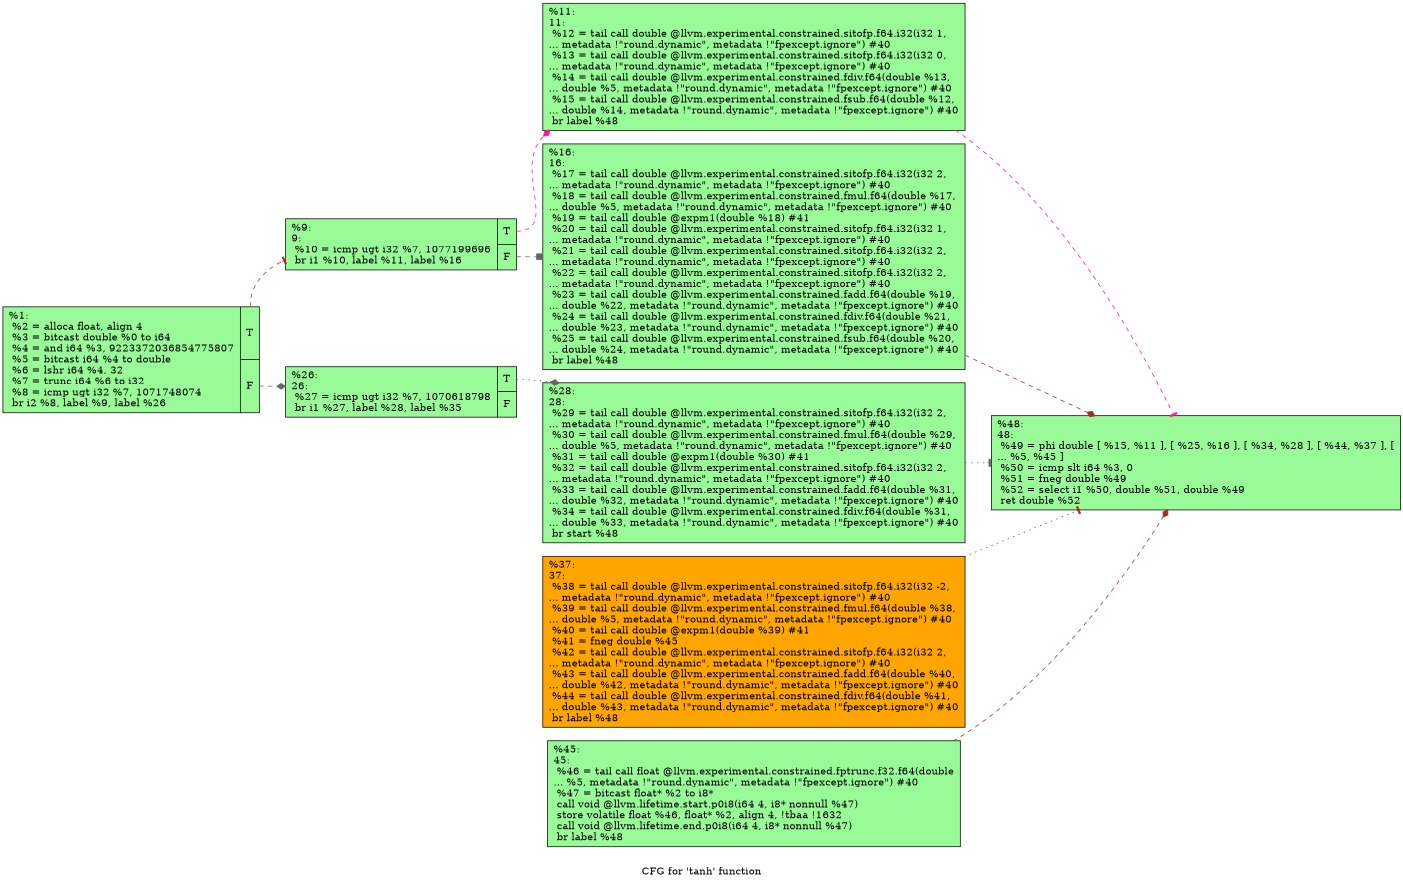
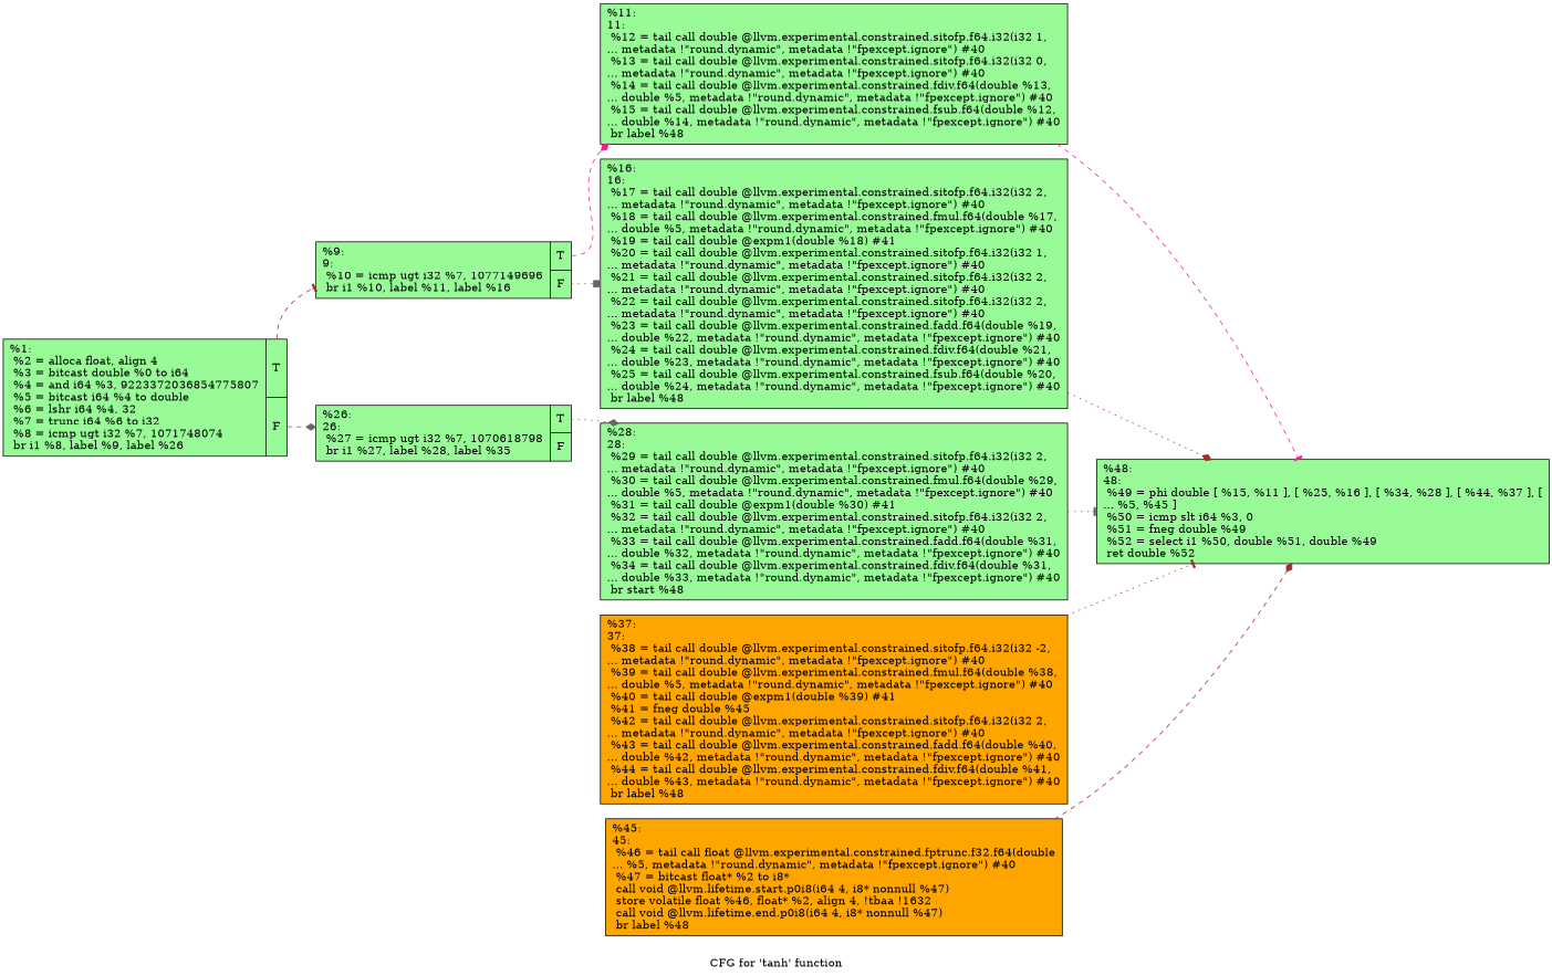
  digraph {
    label="CFG for 'tanh' function"
    rankdir=LR
    node [fillcolor=palegreen shape=record style=filled]
    edge [arrowhead=diamond color=brown style=dashed]
-   n1 [label="{%1:\l  %2 = alloca float, align 4\l  %3 = bitcast double %0 to i64\l  %4 = and i64 %3, 9223372036854775807\l  %5 = bitcast i64 %4 to double\l  %6 = lshr i64 %4, 32\l  %7 = trunc i64 %6 to i32\l  %8 = icmp ugt i32 %7, 1071748074\l  br i2 %8, label %9, label %26\l|{<s0>T|<s1>F}}"]
-   n2 [label="{%9:\l9:                                                \l  %10 = icmp ugt i32 %7, 1077199696\l  br i1 %10, label %11, label %16\l|{<s0>T|<s1>F}}"]
+   n1 [label="{%1:\l  %2 = alloca float, align 4\l  %3 = bitcast double %0 to i64\l  %4 = and i64 %3, 9223372036854775807\l  %5 = bitcast i64 %4 to double\l  %6 = lshr i64 %4, 32\l  %7 = trunc i64 %6 to i32\l  %8 = icmp ugt i32 %7, 1071748074\l  br i1 %8, label %9, label %26\l|{<s0>T|<s1>F}}"]
+   n2 [label="{%9:\l9:                                                \l  %10 = icmp ugt i32 %7, 1077149696\l  br i1 %10, label %11, label %16\l|{<s0>T|<s1>F}}"]
    n3 [label="{%26:\l26:                                               \l  %27 = icmp ugt i32 %7, 1070618798\l  br i1 %27, label %28, label %35\l|{<s0>T|<s1>F}}"]
    n4 [label="{%11:\l11:                                               \l  %12 = tail call double @llvm.experimental.constrained.sitofp.f64.i32(i32 1,\l... metadata !\"round.dynamic\", metadata !\"fpexcept.ignore\") #40\l  %13 = tail call double @llvm.experimental.constrained.sitofp.f64.i32(i32 0,\l... metadata !\"round.dynamic\", metadata !\"fpexcept.ignore\") #40\l  %14 = tail call double @llvm.experimental.constrained.fdiv.f64(double %13,\l... double %5, metadata !\"round.dynamic\", metadata !\"fpexcept.ignore\") #40\l  %15 = tail call double @llvm.experimental.constrained.fsub.f64(double %12,\l... double %14, metadata !\"round.dynamic\", metadata !\"fpexcept.ignore\") #40\l  br label %48\l}"]
    n5 [label="{%16:\l16:                                               \l  %17 = tail call double @llvm.experimental.constrained.sitofp.f64.i32(i32 2,\l... metadata !\"round.dynamic\", metadata !\"fpexcept.ignore\") #40\l  %18 = tail call double @llvm.experimental.constrained.fmul.f64(double %17,\l... double %5, metadata !\"round.dynamic\", metadata !\"fpexcept.ignore\") #40\l  %19 = tail call double @expm1(double %18) #41\l  %20 = tail call double @llvm.experimental.constrained.sitofp.f64.i32(i32 1,\l... metadata !\"round.dynamic\", metadata !\"fpexcept.ignore\") #40\l  %21 = tail call double @llvm.experimental.constrained.sitofp.f64.i32(i32 2,\l... metadata !\"round.dynamic\", metadata !\"fpexcept.ignore\") #40\l  %22 = tail call double @llvm.experimental.constrained.sitofp.f64.i32(i32 2,\l... metadata !\"round.dynamic\", metadata !\"fpexcept.ignore\") #40\l  %23 = tail call double @llvm.experimental.constrained.fadd.f64(double %19,\l... double %22, metadata !\"round.dynamic\", metadata !\"fpexcept.ignore\") #40\l  %24 = tail call double @llvm.experimental.constrained.fdiv.f64(double %21,\l... double %23, metadata !\"round.dynamic\", metadata !\"fpexcept.ignore\") #40\l  %25 = tail call double @llvm.experimental.constrained.fsub.f64(double %20,\l... double %24, metadata !\"round.dynamic\", metadata !\"fpexcept.ignore\") #40\l  br label %48\l}"]
    n6 [label="{%28:\l28:                                               \l  %29 = tail call double @llvm.experimental.constrained.sitofp.f64.i32(i32 2,\l... metadata !\"round.dynamic\", metadata !\"fpexcept.ignore\") #40\l  %30 = tail call double @llvm.experimental.constrained.fmul.f64(double %29,\l... double %5, metadata !\"round.dynamic\", metadata !\"fpexcept.ignore\") #40\l  %31 = tail call double @expm1(double %30) #41\l  %32 = tail call double @llvm.experimental.constrained.sitofp.f64.i32(i32 2,\l... metadata !\"round.dynamic\", metadata !\"fpexcept.ignore\") #40\l  %33 = tail call double @llvm.experimental.constrained.fadd.f64(double %31,\l... double %32, metadata !\"round.dynamic\", metadata !\"fpexcept.ignore\") #40\l  %34 = tail call double @llvm.experimental.constrained.fdiv.f64(double %31,\l... double %33, metadata !\"round.dynamic\", metadata !\"fpexcept.ignore\") #40\l  br start %48\l}"]
    n7 [label="{%48:\l48:                                               \l  %49 = phi double [ %15, %11 ], [ %25, %16 ], [ %34, %28 ], [ %44, %37 ], [\l... %5, %45 ]\l  %50 = icmp slt i64 %3, 0\l  %51 = fneg double %49\l  %52 = select i1 %50, double %51, double %49\l  ret double %52\l}"]
    n8 [fillcolor=orange label="{%37:\l37:                                               \l  %38 = tail call double @llvm.experimental.constrained.sitofp.f64.i32(i32 -2,\l... metadata !\"round.dynamic\", metadata !\"fpexcept.ignore\") #40\l  %39 = tail call double @llvm.experimental.constrained.fmul.f64(double %38,\l... double %5, metadata !\"round.dynamic\", metadata !\"fpexcept.ignore\") #40\l  %40 = tail call double @expm1(double %39) #41\l  %41 = fneg double %45\l  %42 = tail call double @llvm.experimental.constrained.sitofp.f64.i32(i32 2,\l... metadata !\"round.dynamic\", metadata !\"fpexcept.ignore\") #40\l  %43 = tail call double @llvm.experimental.constrained.fadd.f64(double %40,\l... double %42, metadata !\"round.dynamic\", metadata !\"fpexcept.ignore\") #40\l  %44 = tail call double @llvm.experimental.constrained.fdiv.f64(double %41,\l... double %43, metadata !\"round.dynamic\", metadata !\"fpexcept.ignore\") #40\l  br label %48\l}"]
-   n9 [label="{%45:\l45:                                               \l  %46 = tail call float @llvm.experimental.constrained.fptrunc.f32.f64(double\l... %5, metadata !\"round.dynamic\", metadata !\"fpexcept.ignore\") #40\l  %47 = bitcast float* %2 to i8*\l  call void @llvm.lifetime.start.p0i8(i64 4, i8* nonnull %47)\l  store volatile float %46, float* %2, align 4, !tbaa !1632\l  call void @llvm.lifetime.end.p0i8(i64 4, i8* nonnull %47)\l  br label %48\l}"]
+   n9 [fillcolor=orange label="{%45:\l45:                                               \l  %46 = tail call float @llvm.experimental.constrained.fptrunc.f32.f64(double\l... %5, metadata !\"round.dynamic\", metadata !\"fpexcept.ignore\") #40\l  %47 = bitcast float* %2 to i8*\l  call void @llvm.lifetime.start.p0i8(i64 4, i8* nonnull %47)\l  store volatile float %46, float* %2, align 4, !tbaa !1632\l  call void @llvm.lifetime.end.p0i8(i64 4, i8* nonnull %47)\l  br label %48\l}"]
    n1 -> n2 [arrowhead=tee tailport=s0]
    n1 -> n3 [color=gray40 tailport=s1]
    n2 -> n4 [color=deeppink tailport=s0]
-   n2 -> n5 [arrowhead=box color=gray40 tailport=s1]
+   n2 -> n5 [arrowhead=box color=gray40 style=dotted tailport=s1]
    n3 -> n6 [color=gray40 style=dotted tailport=s0]
    n4 -> n7 [arrowhead=tee color=deeppink]
-   n5 -> n7
+   n5 -> n7 [style=dotted]
    n6 -> n7 [arrowhead=tee color=gray40 style=dotted]
    n8 -> n7 [arrowhead=tee style=dotted]
    n9 -> n7
  }
